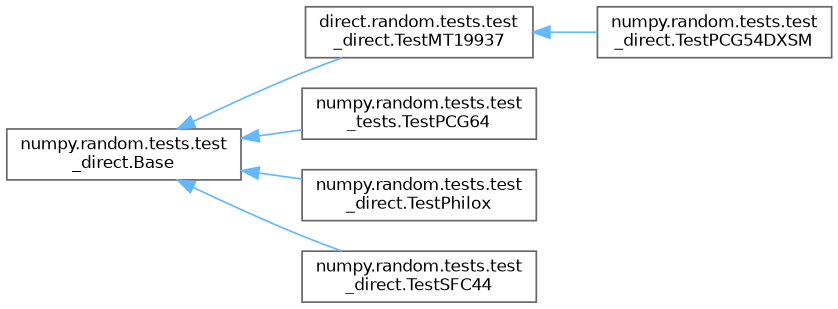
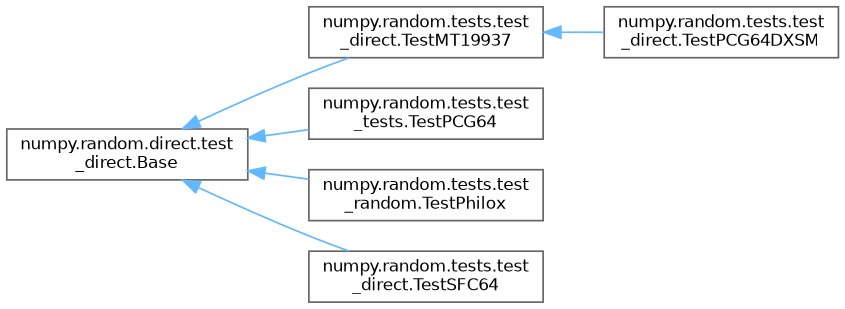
  digraph {
    rankdir=LR
    node [color=grey40 fillcolor=white fontname=Helvetica fontsize=10 shape=box style=filled]
    edge [color=steelblue1 dir=back fontname=Helvetica fontsize=10 labelfontname=Helvetica labelfontsize=10 style=solid]
-   n1 [height=0.2 label="numpy.random.tests.test\l_direct.Base" width=0.4]
-   n2 [height=0.2 label="direct.random.tests.test\l_direct.TestMT19937" width=0.4]
+   n1 [height=0.2 label="numpy.random.direct.test\l_direct.Base" width=0.4]
+   n2 [height=0.2 label="numpy.random.tests.test\l_direct.TestMT19937" width=0.4]
    n3 [height=0.2 label="numpy.random.tests.test\l_tests.TestPCG64" width=0.4]
-   n4 [height=0.2 label="numpy.random.tests.test\l_direct.TestPhilox" width=0.4]
-   n5 [height=0.2 label="numpy.random.tests.test\l_direct.TestSFC44" width=0.4]
-   n6 [height=0.2 label="numpy.random.tests.test\l_direct.TestPCG54DXSM" width=0.4]
+   n4 [height=0.2 label="numpy.random.tests.test\l_random.TestPhilox" width=0.4]
+   n5 [height=0.2 label="numpy.random.tests.test\l_direct.TestSFC64" width=0.4]
+   n6 [height=0.2 label="numpy.random.tests.test\l_direct.TestPCG64DXSM" width=0.4]
    n1 -> n2
    n1 -> n3
    n1 -> n4
    n1 -> n5
    n2 -> n6
  }
